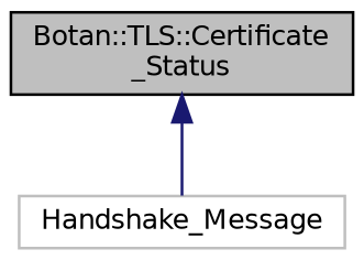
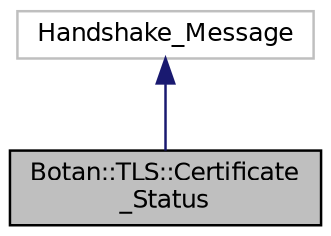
  digraph {
    node [fontname=Helvetica fontsize=10 shape=record style=filled]
    n1 [color=black fillcolor=grey75 fontcolor=black height=0.2 label="Botan::TLS::Certificate\l_Status" width=0.4]
    n2 [color=grey75 fillcolor=white height=0.2 label=Handshake_Message width=0.4]
-   n1 -> n2 [color=midnightblue dir=back fontname=Helvetica fontsize=10 labelfontname=Helvetica labelfontsize=10 style=solid]
+   n2 -> n1 [color=midnightblue dir=back fontname=Helvetica fontsize=10 labelfontname=Helvetica labelfontsize=10 style=solid]
  }
